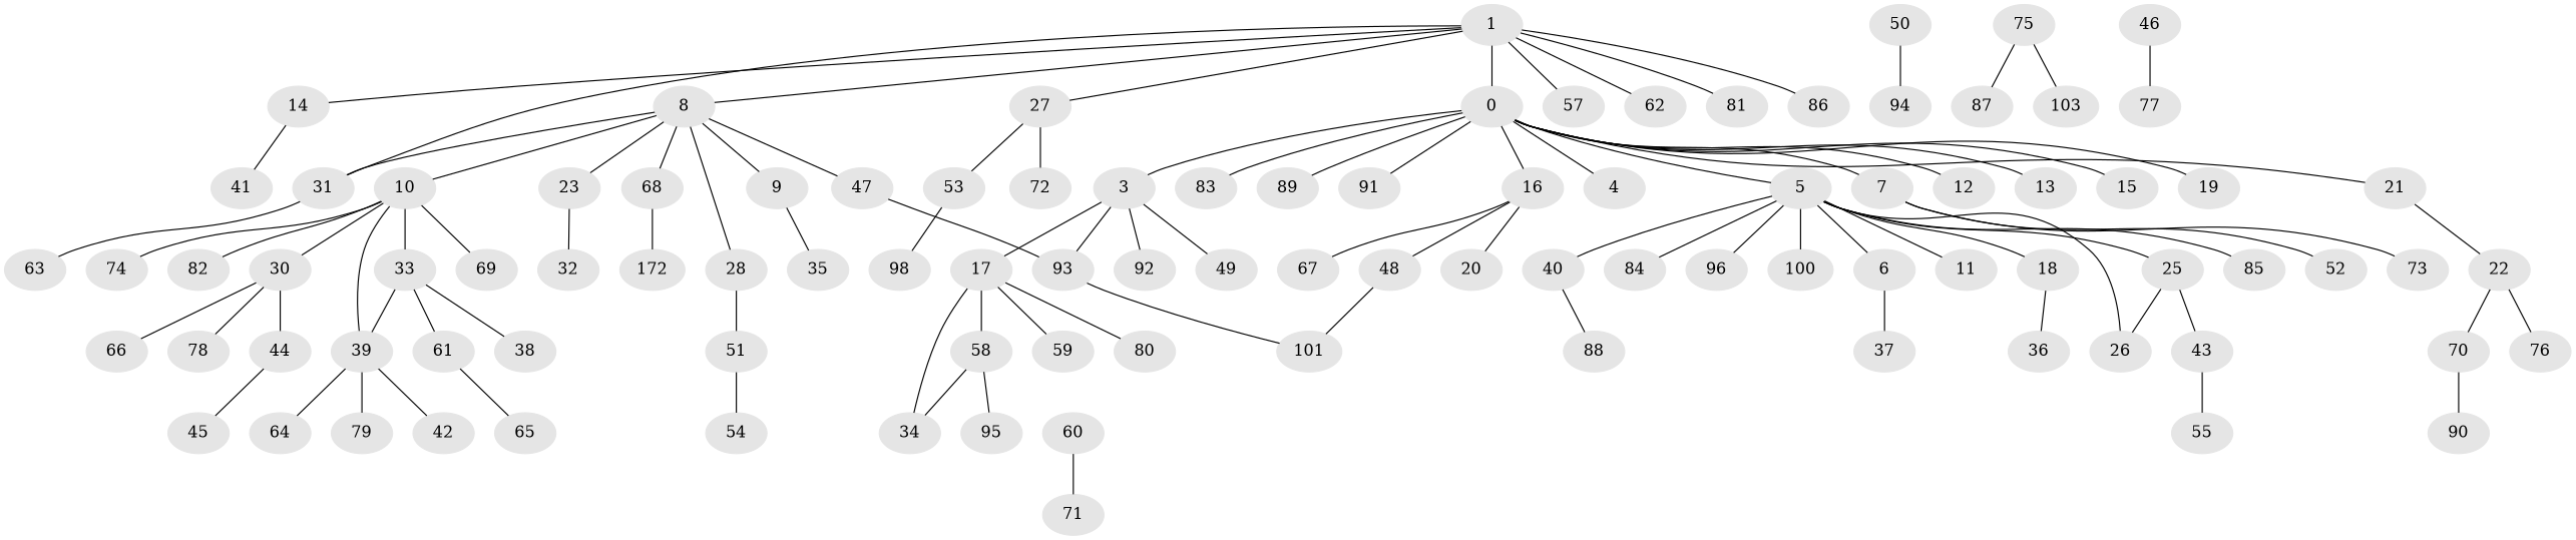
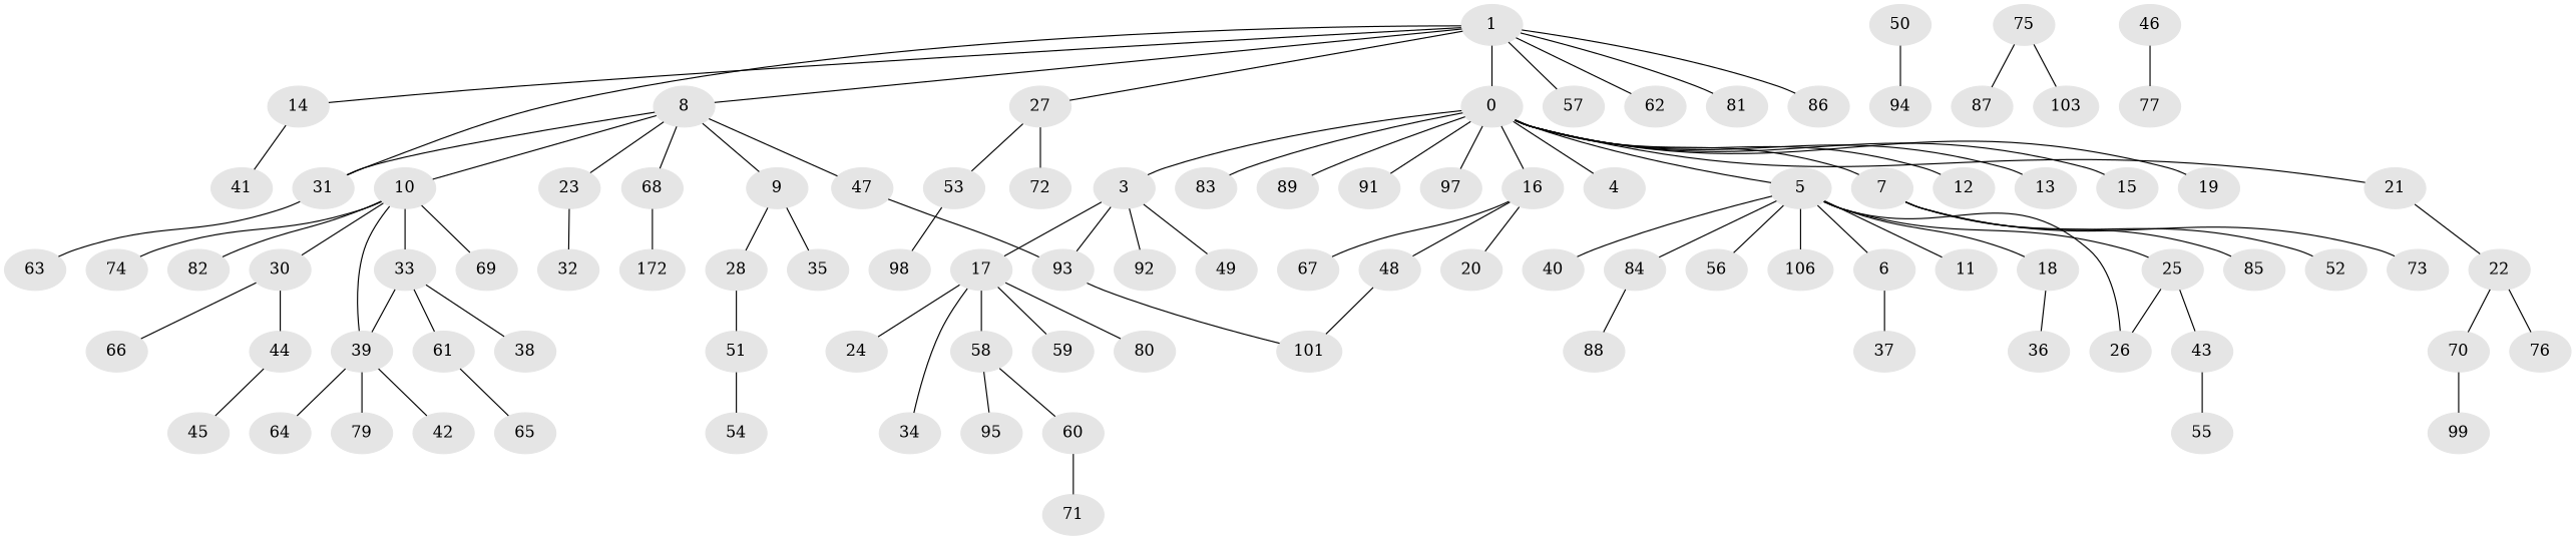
  graph {
    node [color=gray90 style=filled]
    n1 [label=0]
    1
    8
    14
    27
    31
    57
    62
    81
    86
    3
    4
    5
    7
    12
    13
    15
    16
    19
    21
    83
    89
    91
+   97
    9
    10
    23
    28
    47
    68
    41
    53
    72
    63
    17
    49
    92
    93
    6
    11
    18
    25
    26
    40
    84
    85
-   96
-   100
+   96 [label=56]
+   100 [label=106]
    52
    73
    20
    48
    67
    22
+   24
    34
    58
    59
    80
    101
    37
    36
    43
    88
    35
    30
    33
    39
    69
    74
    82
    32
    51
    n74 [label=172]
    44
    66
-   78
    38
    61
    42
    64
    79
    60
    95
    70
    76
    50
    94
-   99 [label=90]
+   99
    75
    87
    103
    55
    46
    77
    98
    54
    45
    65
    71
    n1 -- 3
    n1 -- 4
    n1 -- 5
    n1 -- 7
    n1 -- 12
    n1 -- 13
    n1 -- 15
    n1 -- 16
    n1 -- 19
    n1 -- 21
    n1 -- 83
    n1 -- 89
    n1 -- 91
+   n1 -- 97
    1 -- n1
    1 -- 8
    1 -- 14
    1 -- 27
    1 -- 31
    1 -- 57
    1 -- 62
    1 -- 81
    1 -- 86
    8 -- 31
    8 -- 9
    8 -- 10
    8 -- 23
-   8 -- 28
+   9 -- 28
    8 -- 47
    8 -- 68
    14 -- 41
    27 -- 53
    27 -- 72
    31 -- 63
    3 -- 17
    3 -- 49
    3 -- 92
    3 -- 93
    5 -- 6
    5 -- 11
    5 -- 18
    5 -- 25
    5 -- 26
    5 -- 40
    5 -- 84
-   5 -- 85
+   7 -- 85
    5 -- 96
    5 -- 100
    7 -- 52
    7 -- 73
    16 -- 20
    16 -- 48
    16 -- 67
    21 -- 22
    9 -- 35
    10 -- 30
    10 -- 33
    10 -- 39
    10 -- 69
    10 -- 74
    10 -- 82
    23 -- 32
    28 -- 51
    47 -- 93
    68 -- n74
    53 -- 98
+   17 -- 24
    17 -- 34
    17 -- 58
    17 -- 59
    17 -- 80
    93 -- 101
    6 -- 37
    18 -- 36
    25 -- 26
    25 -- 43
-   40 -- 88
+   84 -- 88
    48 -- 101
    22 -- 70
    22 -- 76
-   58 -- 34
+   58 -- 60
    58 -- 95
    43 -- 55
    30 -- 44
    30 -- 66
-   30 -- 78
    33 -- 39
    33 -- 38
    33 -- 61
    39 -- 42
    39 -- 64
    39 -- 79
    51 -- 54
    44 -- 45
    61 -- 65
    60 -- 71
    70 -- 99
    50 -- 94
    75 -- 87
    75 -- 103
    46 -- 77
  }
